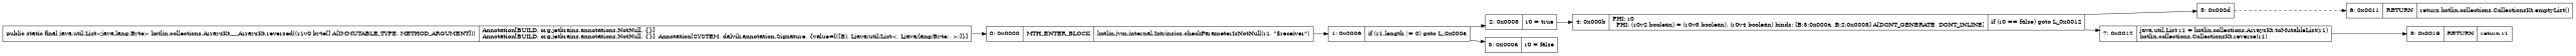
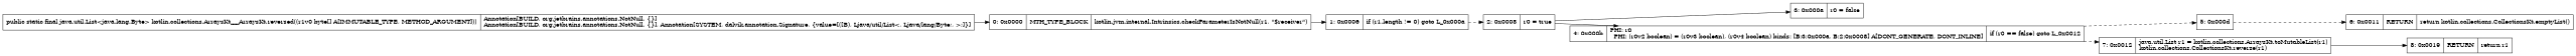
  digraph {
    rankdir=LR
    node [shape=record]
-   n1 [label="{0\:\ 0x0000|MTH_ENTER_BLOCK\l|kotlin.jvm.internal.Intrinsics.checkParameterIsNotNull(r1, \"$receiver\")\l}"]
+   n1 [label="{0\:\ 0x0000|MTH_TYPE_BLOCK\l|kotlin.jvm.internal.Intrinsics.checkParameterIsNotNull(r1, \"$receiver\")\l}"]
    n2 [label="{1\:\ 0x0006|if (r1.length != 0) goto L_0x000a\l}"]
    n3 [label="{2\:\ 0x0008|r0 = true\l}"]
    n4 [label="{3\:\ 0x000a|r0 = false\l}"]
    n5 [label="{4\:\ 0x000b|PHI: r0 \l  PHI: (r0v2 boolean) = (r0v3 boolean), (r0v4 boolean) binds: [B:3:0x000a, B:2:0x0008] A[DONT_GENERATE, DONT_INLINE]\l|if (r0 == false) goto L_0x0012\l}"]
    n6 [label="{5\:\ 0x000d}"]
    n7 [label="{7\:\ 0x0012|java.util.List r1 = kotlin.collections.ArraysKt.toMutableList(r1)\lkotlin.collections.CollectionsKt.reverse(r1)\l}"]
    n8 [label="{6\:\ 0x0011|RETURN\l|return kotlin.collections.CollectionsKt.emptyList()\l}"]
    n9 [label="{8\:\ 0x0019|RETURN\l|return r1\l}"]
    n10 [label="{public static final java.util.List\<java.lang.Byte\> kotlin.collections.ArraysKt___ArraysKt.reversed((r1v0 byte[] A[IMMUTABLE_TYPE, METHOD_ARGUMENT]))  | Annotation[BUILD, org.jetbrains.annotations.NotNull, \{\}]\lAnnotation[BUILD, org.jetbrains.annotations.NotNull, \{\}], Annotation[SYSTEM, dalvik.annotation.Signature, \{value=[([B), Ljava\/util\/List\<, Ljava\/lang\/Byte;, \>;]\}]\l}"]
    n1 -> n2
-   n2 -> n3 [style=solid]
-   n2 -> n4
+   n2 -> n3 [style=dashed]
+   n3 -> n4
    n3 -> n5
-   n5 -> n6 [style=solid]
-   n5 -> n7
+   n5 -> n6 [style=dashed]
+   n5 -> n7 [style=dashed]
    n6 -> n8 [style=dashed]
    n7 -> n9
    n10 -> n1
  }
